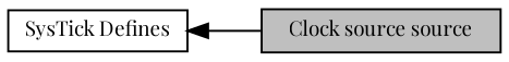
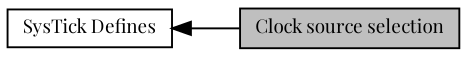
  digraph {
    rankdir=LR
    fontname="Playfair Display"
    node [color=black fontname="Playfair Display" fontsize=10 shape=record style=filled]
-   n1 [fillcolor=grey75 fontcolor=black height=0.2 label="Clock source source" width=0.4]
+   n1 [fillcolor=grey75 fontcolor=black height=0.2 label="Clock source selection" width=0.4]
    n2 [fillcolor=white height=0.2 label="SysTick Defines" width=0.4]
    n2 -> n1 [dir=back fontname="Playfair Display" fontsize=10 labelfontname=Helvetica labelfontsize=10 shape=plaintext style=solid]
  }
